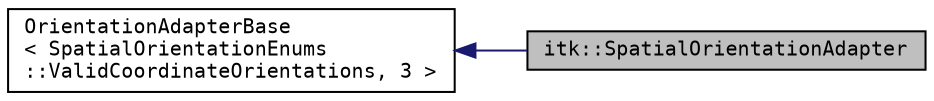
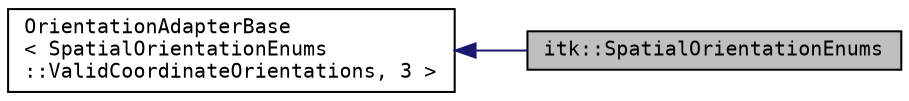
  digraph {
    rankdir=LR
    fontname="DejaVu Sans Mono"
    node [color=black fontname="DejaVu Sans Mono" fontsize=10 shape=record style=filled]
-   n1 [fillcolor=grey75 fontcolor=black height=0.2 label="itk::SpatialOrientationAdapter" width=0.4]
+   n1 [fillcolor=grey75 fontcolor=black height=0.2 label="itk::SpatialOrientationEnums" width=0.4]
    n2 [fillcolor=white height=0.2 label="OrientationAdapterBase\l\< SpatialOrientationEnums\l::ValidCoordinateOrientations, 3 \>" width=0.4]
    n2 -> n1 [color=midnightblue dir=back fontname="DejaVu Sans Mono" fontsize=10 labelfontname=Helvetica labelfontsize=10 style=solid]
  }
